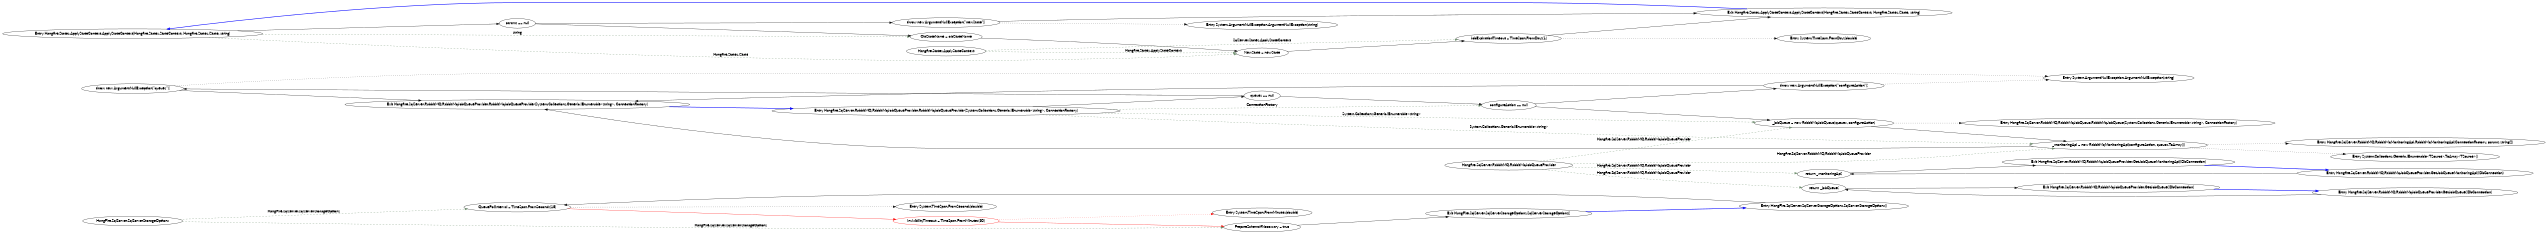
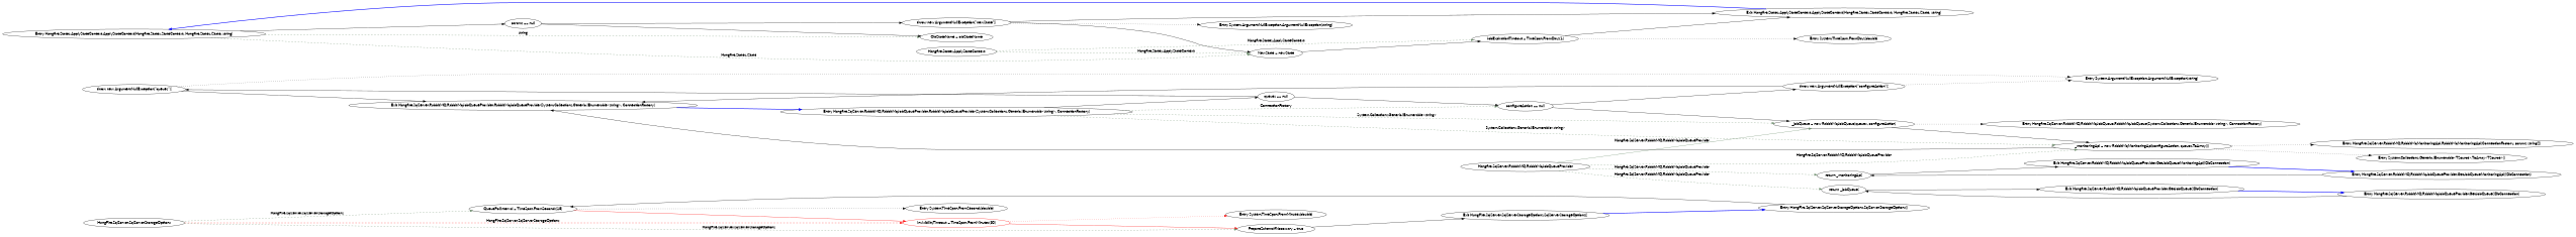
  digraph {
    fontname=Lato
    rankdir=LR
    node [cluster="Hangfire.SqlServer.RabbitMQ.RabbitMqJobQueueProvider.RabbitMqJobQueueProvider(System.Collections.Generic.IEnumerable<string>, ConnectionFactory)" file="StorageFacts.cs" fontname=Lato span="0-0"]
    edge [fontname=Lato style=solid]
    n1 [cluster="System.TimeSpan.FromSeconds(double)" file="SqlServerStorageOptions.cs" label="Entry System.TimeSpan.FromSeconds(double)"]
    n2 [cluster="System.TimeSpan.FromMinutes(double)" file="SqlServerStorageOptions.cs" label="Entry System.TimeSpan.FromMinutes(double)"]
    n3 [cluster="HangFire.SqlServer.SqlServerStorageOptions.SqlServerStorageOptions()" file="SqlServerStorageOptions.cs" label="Entry HangFire.SqlServer.SqlServerStorageOptions.SqlServerStorageOptions()" span="24-24"]
    n4 [cluster="HangFire.SqlServer.SqlServerStorageOptions.SqlServerStorageOptions()" file="SqlServerStorageOptions.cs" label="QueuePollInterval = TimeSpan.FromSeconds(15)" span="26-26"]
    n5 [cluster="HangFire.SqlServer.SqlServerStorageOptions.SqlServerStorageOptions()" color=red community=0 file="SqlServerStorageOptions.cs" label="InvisibilityTimeout = TimeSpan.FromMinutes(30)" span="27-27"]
    n6 [cluster="HangFire.SqlServer.SqlServerStorageOptions.SqlServerStorageOptions()" file="SqlServerStorageOptions.cs" label="PrepareSchemaIfNecessary = true" span="29-29"]
    n7 [cluster="HangFire.SqlServer.SqlServerStorageOptions.SqlServerStorageOptions()" file="SqlServerStorageOptions.cs" label="Exit HangFire.SqlServer.SqlServerStorageOptions.SqlServerStorageOptions()" span="24-24"]
    n8 [file="SqlServerStorageOptions.cs" label="HangFire.SqlServer.SqlServerStorageOptions" cluster="" span=""]
    n9 [cluster="System.ArgumentNullException.ArgumentNullException(string)" label="Entry System.ArgumentNullException.ArgumentNullException(string)"]
    n10 [cluster="Hangfire.SqlServer.RabbitMQ.RabbitMqJobQueueProvider.GetJobQueue(IDbConnection)" label="Entry Hangfire.SqlServer.RabbitMQ.RabbitMqJobQueueProvider.GetJobQueue(IDbConnection)" span="22-22"]
    n11 [cluster="Hangfire.SqlServer.RabbitMQ.RabbitMqJobQueueProvider.GetJobQueue(IDbConnection)" label="return _jobQueue;" span="24-24"]
    n12 [cluster="Hangfire.SqlServer.RabbitMQ.RabbitMqJobQueueProvider.GetJobQueue(IDbConnection)" label="Exit Hangfire.SqlServer.RabbitMQ.RabbitMqJobQueueProvider.GetJobQueue(IDbConnection)" span="22-22"]
    n13 [label="Entry Hangfire.SqlServer.RabbitMQ.RabbitMqJobQueueProvider.RabbitMqJobQueueProvider(System.Collections.Generic.IEnumerable<string>, ConnectionFactory)" span="13-13"]
    n14 [label="queues == null" span="15-15"]
    n15 [label="configureAction == null" span="16-16"]
    n16 [label="_jobQueue = new RabbitMqJobQueue(queues, configureAction)" span="18-18"]
    n17 [label="_monitoringApi = new RabbitMqMonitoringApi(configureAction, queues.ToArray())" span="19-19"]
    n18 [label="throw new ArgumentNullException(''queues'');" span="15-15"]
    n19 [label="throw new ArgumentNullException(''configureAction'');" span="16-16"]
    n20 [cluster="Hangfire.SqlServer.RabbitMQ.RabbitMqJobQueue.RabbitMqJobQueue(System.Collections.Generic.IEnumerable<string>, ConnectionFactory)" label="Entry Hangfire.SqlServer.RabbitMQ.RabbitMqJobQueue.RabbitMqJobQueue(System.Collections.Generic.IEnumerable<string>, ConnectionFactory)" span="21-21"]
    n21 [label="Exit Hangfire.SqlServer.RabbitMQ.RabbitMqJobQueueProvider.RabbitMqJobQueueProvider(System.Collections.Generic.IEnumerable<string>, ConnectionFactory)" span="13-13"]
    n22 [cluster="Hangfire.SqlServer.RabbitMQ.RabbitMqMonitoringApi.RabbitMqMonitoringApi(ConnectionFactory, params string[])" label="Entry Hangfire.SqlServer.RabbitMQ.RabbitMqMonitoringApi.RabbitMqMonitoringApi(ConnectionFactory, params string[])" span="15-15"]
    n23 [cluster="System.Collections.Generic.IEnumerable<TSource>.ToArray<TSource>()" label="Entry System.Collections.Generic.IEnumerable<TSource>.ToArray<TSource>()"]
    n24 [cluster="Hangfire.SqlServer.RabbitMQ.RabbitMqJobQueueProvider.GetJobQueueMonitoringApi(IDbConnection)" label="Entry Hangfire.SqlServer.RabbitMQ.RabbitMqJobQueueProvider.GetJobQueueMonitoringApi(IDbConnection)" span="27-27"]
    n25 [cluster="Hangfire.SqlServer.RabbitMQ.RabbitMqJobQueueProvider.GetJobQueueMonitoringApi(IDbConnection)" label="return _monitoringApi;" span="29-29"]
    n26 [cluster="Hangfire.SqlServer.RabbitMQ.RabbitMqJobQueueProvider.GetJobQueueMonitoringApi(IDbConnection)" label="Exit Hangfire.SqlServer.RabbitMQ.RabbitMqJobQueueProvider.GetJobQueueMonitoringApi(IDbConnection)" span="27-27"]
    n27 [label="Hangfire.SqlServer.RabbitMQ.RabbitMqJobQueueProvider" cluster="" span=""]
    n28 [cluster="Hangfire.States.ApplyStateContext.ApplyStateContext(Hangfire.States.StateContext, Hangfire.States.IState, string)" file="WorkerManagerFacts.cs" label="Entry Hangfire.States.ApplyStateContext.ApplyStateContext(Hangfire.States.StateContext, Hangfire.States.IState, string)" span="23-23"]
    n29 [cluster="Hangfire.States.ApplyStateContext.ApplyStateContext(Hangfire.States.StateContext, Hangfire.States.IState, string)" file="WorkerManagerFacts.cs" label="params == null" span="26-26"]
    n30 [cluster="Hangfire.States.ApplyStateContext.ApplyStateContext(Hangfire.States.StateContext, Hangfire.States.IState, string)" file="WorkerManagerFacts.cs" label="OldStateName = oldStateName" span="28-28"]
    n31 [cluster="Hangfire.States.ApplyStateContext.ApplyStateContext(Hangfire.States.StateContext, Hangfire.States.IState, string)" file="WorkerManagerFacts.cs" label="NewState = newState" span="29-29"]
    n32 [cluster="Hangfire.States.ApplyStateContext.ApplyStateContext(Hangfire.States.StateContext, Hangfire.States.IState, string)" file="WorkerManagerFacts.cs" label="throw new ArgumentNullException(''newState'');" span="26-26"]
    n33 [cluster="Hangfire.States.ApplyStateContext.ApplyStateContext(Hangfire.States.StateContext, Hangfire.States.IState, string)" file="WorkerManagerFacts.cs" label="JobExpirationTimeout = TimeSpan.FromDays(1)" span="30-30"]
    n34 [cluster="Hangfire.States.ApplyStateContext.ApplyStateContext(Hangfire.States.StateContext, Hangfire.States.IState, string)" file="WorkerManagerFacts.cs" label="Exit Hangfire.States.ApplyStateContext.ApplyStateContext(Hangfire.States.StateContext, Hangfire.States.IState, string)" span="23-23"]
    n35 [cluster="System.ArgumentNullException.ArgumentNullException(string)" file="WorkerManagerFacts.cs" label="Entry System.ArgumentNullException.ArgumentNullException(string)"]
    n36 [cluster="System.TimeSpan.FromDays(double)" file="WorkerManagerFacts.cs" label="Entry System.TimeSpan.FromDays(double)"]
    n37 [file="WorkerManagerFacts.cs" label="Hangfire.States.ApplyStateContext" cluster="" span=""]
    n3 -> n4
    n4 -> n1 [style=dotted]
    n4 -> n5 [color=red]
    n5 -> n2 [color=red style=dotted]
    n5 -> n6 [color=red]
    n6 -> n7
    n7 -> n3 [color=blue style=bold]
    n8 -> n4 [color=darkseagreen4 label="HangFire.SqlServer.SqlServerStorageOptions" style=dashed]
+   n8 -> n5 [color=red label="HangFire.SqlServer.SqlServerStorageOptions" style=dashed]
    n8 -> n6 [color=darkseagreen4 label="HangFire.SqlServer.SqlServerStorageOptions" style=dashed]
    n10 -> n11
    n11 -> n12
    n12 -> n10 [color=blue style=bold]
    n13 -> n14
    n13 -> n15 [color=darkseagreen4 label=ConnectionFactory style=dashed]
    n13 -> n16 [color=darkseagreen4 label="System.Collections.Generic.IEnumerable<string>" style=dashed]
    n13 -> n17 [color=darkseagreen4 label="System.Collections.Generic.IEnumerable<string>" style=dashed]
    n14 -> n15
    n14 -> n18
    n15 -> n16
    n15 -> n19
    n16 -> n17
    n16 -> n20 [style=dotted]
    n17 -> n21
    n17 -> n22 [style=dotted]
    n17 -> n23 [style=dotted]
    n18 -> n9 [style=dotted]
    n18 -> n21
    n19 -> n9 [style=dotted]
    n19 -> n21
    n21 -> n13 [color=blue style=bold]
    n24 -> n25
    n25 -> n26
    n26 -> n24 [color=blue style=bold]
    n27 -> n11 [color=darkseagreen4 label="Hangfire.SqlServer.RabbitMQ.RabbitMqJobQueueProvider" style=dashed]
-   n27 -> n16 [color=darkseagreen4 label="Hangfire.SqlServer.RabbitMQ.RabbitMqJobQueueProvider" style=dashed]
+   n27 -> n16 [color=darkseagreen4 label="Hangfire.SqlServer.RabbitMQ.RabbitMqJobQueueProvider"]
    n27 -> n17 [color=darkseagreen4 label="Hangfire.SqlServer.RabbitMQ.RabbitMqJobQueueProvider" style=dashed]
    n27 -> n25 [color=darkseagreen4 label="Hangfire.SqlServer.RabbitMQ.RabbitMqJobQueueProvider" style=dashed]
    n28 -> n29
    n28 -> n30 [color=darkseagreen4 label=string style=dashed]
    n28 -> n31 [color=darkseagreen4 label="Hangfire.States.IState" style=dashed]
    n29 -> n30
    n29 -> n32
-   n30 -> n31
+   n32 -> n31
    n31 -> n33
    n32 -> n34
    n32 -> n35 [style=dotted]
    n33 -> n34
    n33 -> n36 [style=dotted]
    n34 -> n28 [color=blue style=bold]
    n37 -> n31 [color=darkseagreen4 label="Hangfire.States.ApplyStateContext" style=dashed]
-   n37 -> n33 [color=darkseagreen4 label="SqlServer.States.ApplyStateContext" style=dashed]
+   n37 -> n33 [color=darkseagreen4 label="Hangfire.States.ApplyStateContext" style=dashed]
  }
